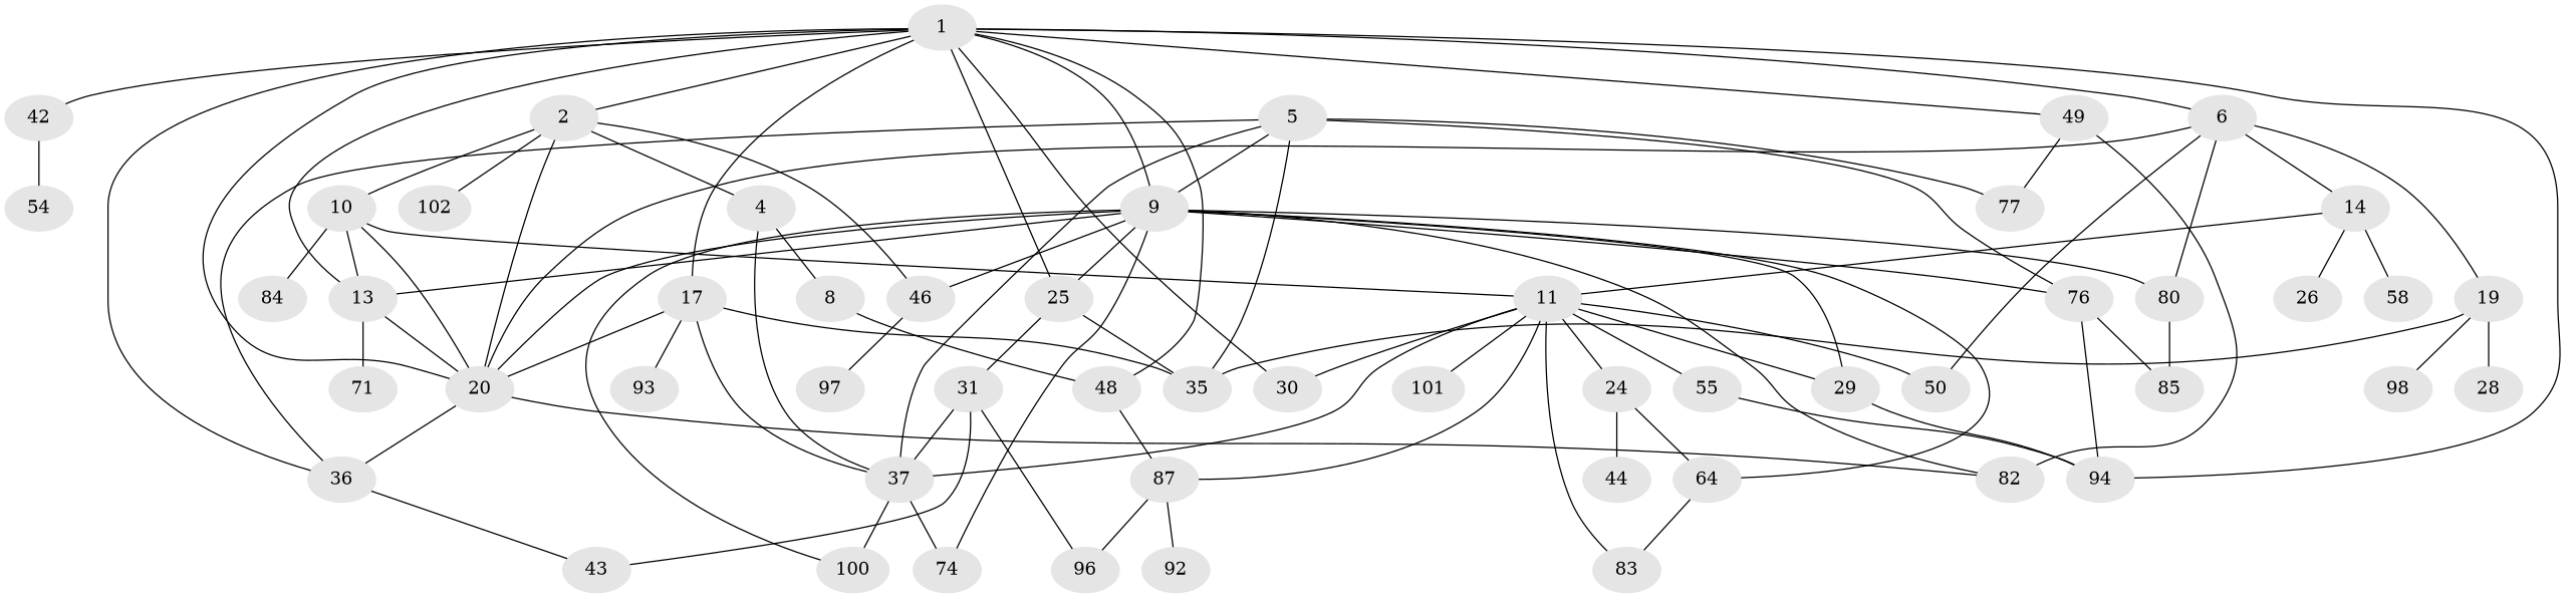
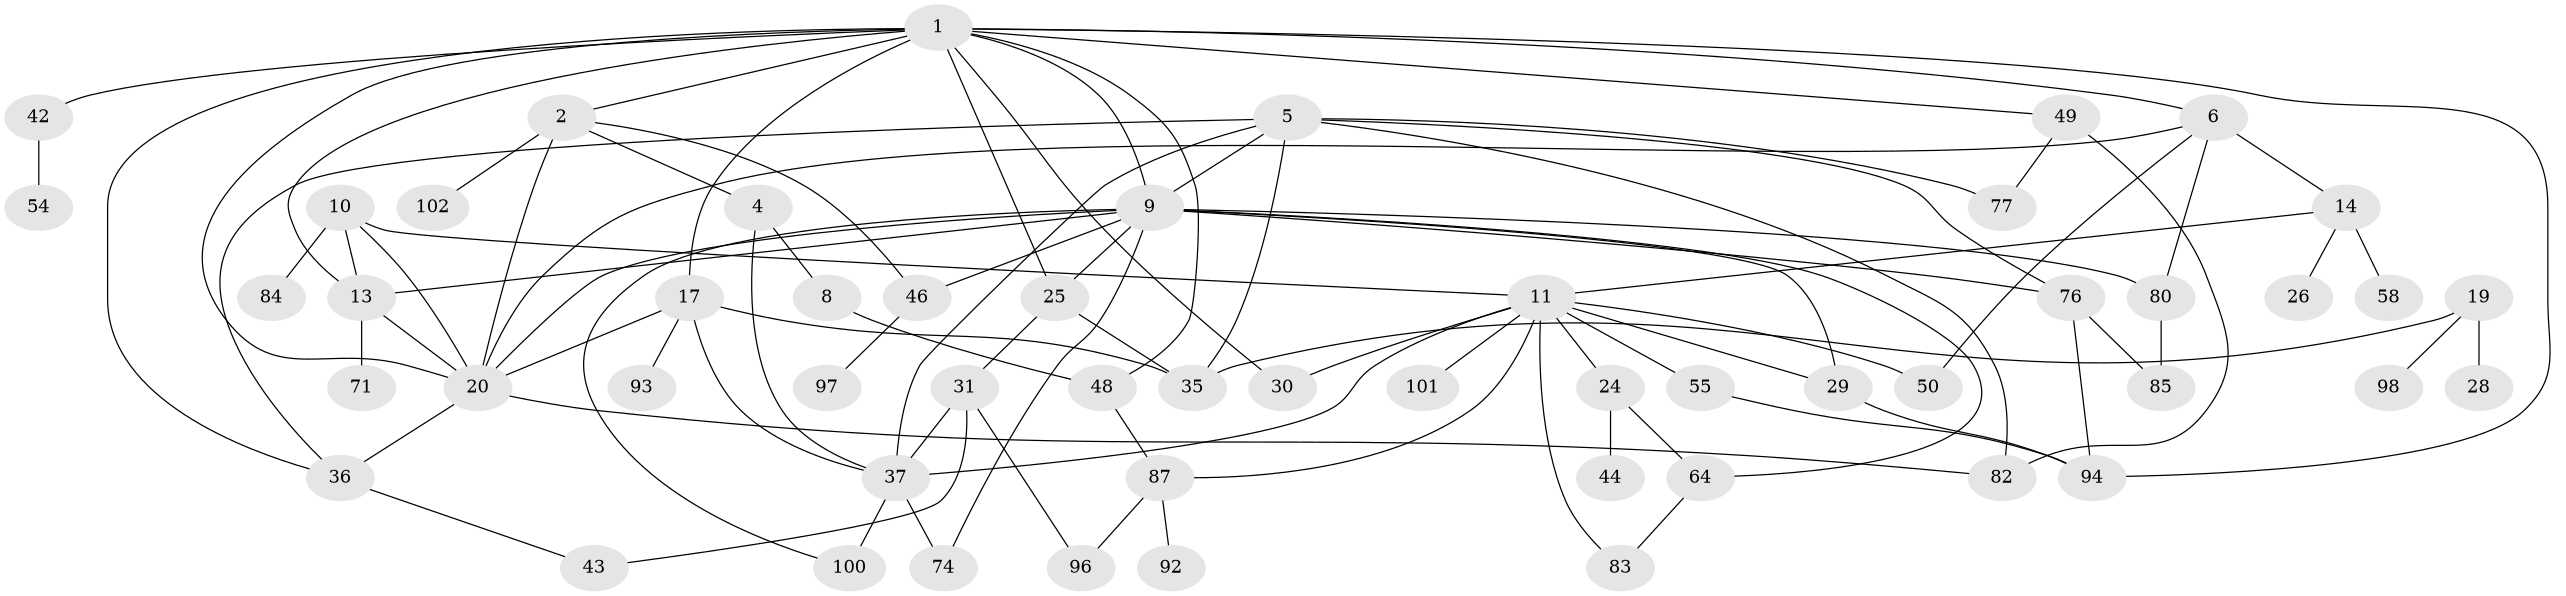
  graph {
    node [color=gray90 style=filled]
    1 [super="+22+7"]
    2
    6 [super="+11+72"]
    9 [super="+69+61+79"]
    13 [super="+57"]
    17 [super="+70+39"]
    20 [super="+90+63+21+60"]
    25 [super="+65+33"]
    30
    36 [super="+81"]
    42 [super="+66"]
    48
    49 [super="+56"]
    94 [super="+110+108"]
    4 [super="+23"]
    10 [super="+75"]
    46
    102
    14 [super="+18"]
    19
    50
    80 [super="+106"]
    76
    29
    64 [super="+89"]
    74 [super="+78"]
    100
    71
    37 [super="+40"]
    35 [super="+41+67+86"]
    93
    82 [super="+103"]
    31 [super="+73"]
    43
    54
    87
    77
    8
    n39 [label=11 super="+34+53"]
    84
    97
    5 [super="+32+45+12"]
    85
    26
    58
    28
    98
    83
    24
    55
    101
    44 [super="+52"]
    96
    92
    1 -- 2
    1 -- 6
    1 -- 9
    1 -- 13
    1 -- 17
    1 -- 20
    1 -- 25
    1 -- 30
    1 -- 36
    1 -- 42
    1 -- 48
    1 -- 49
    1 -- 94
    2 -- 20
    2 -- 4
-   2 -- 10
    2 -- 46
    2 -- 102
    6 -- 20
    6 -- 14
-   6 -- 19
    6 -- 50
    6 -- 80
    9 -- 13
    9 -- 20
    9 -- 25 [weight=2]
    9 -- 46
    9 -- 80
    9 -- 76
    9 -- 29
    9 -- 64
    9 -- 74
    9 -- 100
    13 -- 20
    13 -- 71
    17 -- 20
    17 -- 37
    17 -- 35
    17 -- 93
    20 -- 36
    20 -- 82
    25 -- 35
    25 -- 31
    36 -- 43
    42 -- 54
    48 -- 87
    49 -- 82 [weight=2]
    49 -- 77
    4 -- 37
    4 -- 8
    10 -- 13
    10 -- 20
    10 -- n39
    10 -- 84
    46 -- 97
    14 -- n39
    14 -- 26
    14 -- 58
    19 -- 35
    19 -- 28
    19 -- 98
    80 -- 85
    76 -- 94
    76 -- 85
    29 -- 94
    64 -- 83
    37 -- 74
    37 -- 100
    31 -- 37
    31 -- 43
    31 -- 96
    87 -- 96
    87 -- 92
    8 -- 48
    n39 -- 30
    n39 -- 50
    n39 -- 29
    n39 -- 37
    n39 -- 87
    n39 -- 83
    n39 -- 24
    n39 -- 55
    n39 -- 101
    5 -- 9
    5 -- 36
    5 -- 76
    5 -- 37
    5 -- 35 [weight=2]
-   9 -- 82
+   5 -- 82
    5 -- 77
    24 -- 64
    24 -- 44
    55 -- 94
  }
